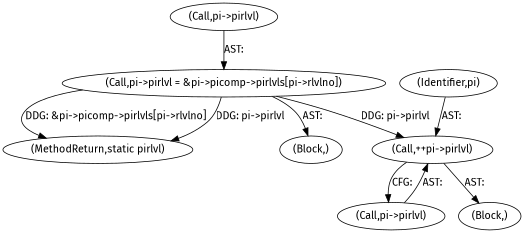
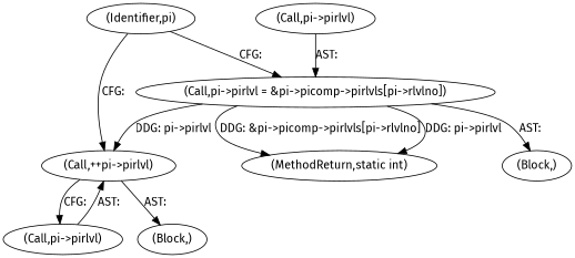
  digraph {
    fontname="Fira Sans"
    node [fontname="Fira Sans"]
    edge [fontname="Fira Sans"]
    n1 [label="(Call,++pi->pirlvl)"]
    n2 [label="(Call,pi->pirlvl)"]
    n3 [label="(Block,)"]
-   n4 [label="(MethodReturn,static pirlvl)"]
+   n4 [label="(MethodReturn,static int)"]
    n5 [label="(Call,pi->pirlvl = &pi->picomp->pirlvls[pi->rlvlno])"]
    n6 [label="(Block,)"]
    n7 [label="(Identifier,pi)"]
    n8 [label="(Call,pi->pirlvl)"]
    n1 -> n2 [label="CFG: "]
    n1 -> n3 [label="AST: "]
    n2 -> n1 [label="AST: "]
    n5 -> n1 [label="DDG: pi->pirlvl"]
    n5 -> n4 [label="DDG: &pi->picomp->pirlvls[pi->rlvlno]"]
    n5 -> n4 [label="DDG: pi->pirlvl"]
    n5 -> n6 [label="AST: "]
-   n7 -> n1 [label="AST: "]
+   n7 -> n1 [label="CFG: "]
+   n7 -> n5 [label="CFG: "]
    n8 -> n5 [label="AST: "]
  }
